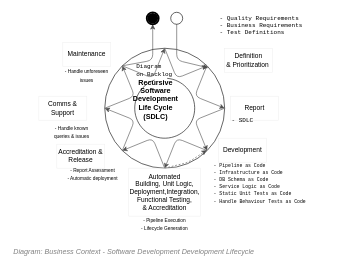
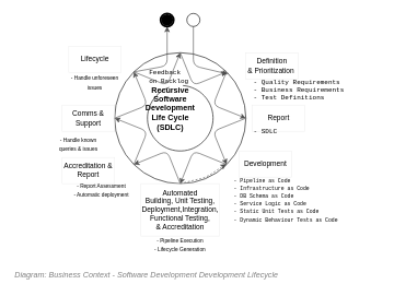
  <mxCell id="0" />
  <mxCell id="1" value="Diagram" parent="0" />
  <mxCell id="2" value="" style="ellipse;whiteSpace=wrap;html=1;aspect=fixed;labelBackgroundColor=none;strokeColor=#000000;strokeWidth=1;fillColor=none;fontFamily=Courier New;fontSize=10;fontColor=#000000;align=center;" vertex="1" parent="1"><mxGeometry x="174" y="80" width="200" height="200" as="geometry" /></mxCell>
  <mxCell id="3" value="Definition&lt;br style=&quot;font-size: 12px&quot;&gt;&amp;amp; Prioritization&amp;nbsp;" style="text;html=1;strokeColor=#f0f0f0;fillColor=none;align=center;verticalAlign=middle;whiteSpace=wrap;rounded=0;labelBackgroundColor=none;fontFamily=Helvetica;fontSize=11;fontColor=#000000;arcSize=12;" vertex="1" parent="1"><mxGeometry x="374" y="80" width="80" height="40" as="geometry" /></mxCell>
  <mxCell id="4" value="Report" style="text;html=1;strokeColor=#f0f0f0;fillColor=none;align=center;verticalAlign=middle;whiteSpace=wrap;rounded=0;labelBackgroundColor=none;fontFamily=Helvetica;fontSize=11;fontColor=#000000;arcSize=12;" vertex="1" parent="1"><mxGeometry x="384" y="160" width="80" height="40" as="geometry" /></mxCell>
  <mxCell id="5" value="Development" style="text;html=1;strokeColor=#f0f0f0;fillColor=none;align=center;verticalAlign=middle;whiteSpace=wrap;rounded=0;labelBackgroundColor=none;fontFamily=Helvetica;fontSize=11;fontColor=#000000;arcSize=12;" vertex="1" parent="1"><mxGeometry x="364" y="230" width="80" height="40" as="geometry" /></mxCell>
- <mxCell id="6" value="Accreditation &amp;amp;&lt;br&gt;Release" style="text;html=1;strokeColor=#f0f0f0;fillColor=none;align=center;verticalAlign=middle;whiteSpace=wrap;rounded=0;labelBackgroundColor=none;fontFamily=Helvetica;fontSize=11;fontColor=#000000;arcSize=12;" vertex="1" parent="1"><mxGeometry x="94" y="240" width="80" height="40" as="geometry" /></mxCell>
- <mxCell id="7" value="Maintenance" style="text;html=1;strokeColor=#f0f0f0;fillColor=none;align=center;verticalAlign=middle;whiteSpace=wrap;rounded=0;labelBackgroundColor=none;fontFamily=Helvetica;fontSize=11;fontColor=#000000;arcSize=12;" vertex="1" parent="1"><mxGeometry x="104" y="70" width="80" height="40" as="geometry" /></mxCell>
- <mxCell id="8" value="Diagram&lt;br&gt;on Backlog" style="text;html=1;strokeColor=none;fillColor=none;align=left;verticalAlign=middle;whiteSpace=wrap;rounded=0;labelBackgroundColor=none;fontFamily=Courier New;fontSize=10;fontColor=#000000;" vertex="1" parent="1"><mxGeometry x="225" y="107" width="70" height="20" as="geometry" /></mxCell>
+ <mxCell id="6" value="Accreditation &amp;amp;&lt;br&gt;Report" style="text;html=1;strokeColor=#f0f0f0;fillColor=none;align=center;verticalAlign=middle;whiteSpace=wrap;rounded=0;labelBackgroundColor=none;fontFamily=Helvetica;fontSize=11;fontColor=#000000;arcSize=12;" vertex="1" parent="1"><mxGeometry x="94" y="240" width="80" height="40" as="geometry" /></mxCell>
+ <mxCell id="7" value="Lifecycle" style="text;html=1;strokeColor=#f0f0f0;fillColor=none;align=center;verticalAlign=middle;whiteSpace=wrap;rounded=0;labelBackgroundColor=none;fontFamily=Helvetica;fontSize=11;fontColor=#000000;arcSize=12;" vertex="1" parent="1"><mxGeometry x="104" y="70" width="80" height="40" as="geometry" /></mxCell>
+ <mxCell id="8" value="Feedback&lt;br&gt;on Backlog" style="text;html=1;strokeColor=none;fillColor=none;align=left;verticalAlign=middle;whiteSpace=wrap;rounded=0;labelBackgroundColor=none;fontFamily=Courier New;fontSize=10;fontColor=#000000;" vertex="1" parent="1"><mxGeometry x="225" y="107" width="70" height="20" as="geometry" /></mxCell>
  <mxCell id="9" value="" style="endArrow=classic;html=1;labelBackgroundColor=none;strokeColor=#4D4D4D;fontFamily=Courier New;fontSize=10;fontColor=#000000;exitX=0.5;exitY=1;exitDx=0;exitDy=0;entryX=0.863;entryY=0.163;entryDx=0;entryDy=0;entryPerimeter=0;" edge="1" parent="1" source="18" target="2"><mxGeometry width="50" height="50" relative="1" as="geometry"><mxPoint x="54" y="330" as="sourcePoint" /><mxPoint x="104" y="280" as="targetPoint" /><Array as="points"><mxPoint x="294" y="100" /></Array></mxGeometry></mxCell>
  <mxCell id="10" value="" style="endArrow=classic;html=1;labelBackgroundColor=none;strokeColor=#4D4D4D;fontFamily=Courier New;fontSize=10;fontColor=#000000;entryX=1;entryY=0.5;entryDx=0;entryDy=0;" edge="1" parent="1" target="2"><mxGeometry width="50" height="50" relative="1" as="geometry"><mxPoint x="344" y="110" as="sourcePoint" /><mxPoint x="356.6" y="122.6" as="targetPoint" /><Array as="points"><mxPoint x="324" y="160" /></Array></mxGeometry></mxCell>
  <mxCell id="11" value="" style="endArrow=classic;html=1;labelBackgroundColor=none;strokeColor=#4D4D4D;fontFamily=Courier New;fontSize=10;fontColor=#000000;entryX=1;entryY=1;entryDx=0;entryDy=0;exitX=1;exitY=0.5;exitDx=0;exitDy=0;" edge="1" parent="1" source="2" target="2"><mxGeometry width="50" height="50" relative="1" as="geometry"><mxPoint x="354" y="120" as="sourcePoint" /><mxPoint x="384" y="190" as="targetPoint" /><Array as="points"><mxPoint x="324" y="200" /></Array></mxGeometry></mxCell>
  <mxCell id="12" value="" style="endArrow=classic;html=1;labelBackgroundColor=none;strokeColor=#4D4D4D;fontFamily=Courier New;fontSize=10;fontColor=#000000;entryX=0.5;entryY=1;entryDx=0;entryDy=0;exitX=1;exitY=1;exitDx=0;exitDy=0;" edge="1" parent="1" source="2" target="2"><mxGeometry width="50" height="50" relative="1" as="geometry"><mxPoint x="384" y="190" as="sourcePoint" /><mxPoint x="354.711" y="260.711" as="targetPoint" /><Array as="points"><mxPoint x="294" y="230" /></Array></mxGeometry></mxCell>
  <mxCell id="13" value="" style="endArrow=classic;html=1;labelBackgroundColor=none;strokeColor=#4D4D4D;fontFamily=Courier New;fontSize=10;fontColor=#000000;exitX=0.5;exitY=1;exitDx=0;exitDy=0;dashed=1;" edge="1" parent="1" source="2"><mxGeometry width="50" height="50" relative="1" as="geometry"><mxPoint x="354.711" y="260.711" as="sourcePoint" /><mxPoint x="344" y="250" as="targetPoint" /><Array as="points"><mxPoint x="314" y="270" /></Array></mxGeometry></mxCell>
  <mxCell id="14" value="" style="endArrow=classic;html=1;labelBackgroundColor=none;strokeColor=#4D4D4D;fontFamily=Courier New;fontSize=10;fontColor=#000000;entryX=0;entryY=1;entryDx=0;entryDy=0;exitX=0.5;exitY=1;exitDx=0;exitDy=0;" edge="1" parent="1" source="2" target="2"><mxGeometry width="50" height="50" relative="1" as="geometry"><mxPoint x="354.711" y="260.711" as="sourcePoint" /><mxPoint x="284" y="290" as="targetPoint" /><Array as="points"><mxPoint x="254" y="230" /></Array></mxGeometry></mxCell>
  <mxCell id="15" value="" style="endArrow=classic;html=1;labelBackgroundColor=none;strokeColor=#4D4D4D;fontFamily=Courier New;fontSize=10;fontColor=#000000;entryX=0;entryY=0.5;entryDx=0;entryDy=0;exitX=0;exitY=1;exitDx=0;exitDy=0;" edge="1" parent="1" source="2" target="2"><mxGeometry width="50" height="50" relative="1" as="geometry"><mxPoint x="284" y="290" as="sourcePoint" /><mxPoint x="213.289" y="260.711" as="targetPoint" /><Array as="points"><mxPoint x="224" y="200" /></Array></mxGeometry></mxCell>
  <mxCell id="16" value="" style="endArrow=classic;html=1;labelBackgroundColor=none;strokeColor=#4D4D4D;fontFamily=Courier New;fontSize=10;fontColor=#000000;entryX=0.5;entryY=1;entryDx=0;entryDy=0;exitX=0;exitY=0;exitDx=0;exitDy=0;" edge="1" parent="1" source="2" target="19"><mxGeometry width="50" height="50" relative="1" as="geometry"><mxPoint x="174" y="180" as="sourcePoint" /><mxPoint x="184" y="190" as="targetPoint" /><Array as="points"><mxPoint x="254" y="100" /></Array></mxGeometry></mxCell>
  <mxCell id="17" value="" style="endArrow=classic;html=1;labelBackgroundColor=none;strokeColor=#4D4D4D;fontFamily=Courier New;fontSize=10;fontColor=#000000;entryX=0.5;entryY=0;entryDx=0;entryDy=0;exitX=0;exitY=0;exitDx=0;exitDy=0;" edge="1" parent="1" source="2" target="2"><mxGeometry width="50" height="50" relative="1" as="geometry"><mxPoint x="213.289" y="260.711" as="sourcePoint" /><mxPoint x="184" y="190" as="targetPoint" /><Array as="points"><mxPoint x="254" y="130" /></Array></mxGeometry></mxCell>
  <mxCell id="18" value="" style="shape=mxgraph.bpmn.shape;html=1;verticalLabelPosition=bottom;labelBackgroundColor=#ffffff;verticalAlign=top;align=center;perimeter=ellipsePerimeter;outlineConnect=0;outline=standard;symbol=general;strokeColor=#000000;strokeWidth=1;fillColor=none;fontFamily=Courier New;fontSize=10;fontColor=#000000;" vertex="1" parent="1"><mxGeometry x="284" y="20" width="20" height="20" as="geometry" /></mxCell>
  <mxCell id="19" value="" style="shape=mxgraph.bpmn.shape;html=1;verticalLabelPosition=bottom;labelBackgroundColor=#ffffff;verticalAlign=top;align=center;perimeter=ellipsePerimeter;outlineConnect=0;outline=end;symbol=terminate;strokeColor=#000000;strokeWidth=1;fillColor=none;fontFamily=Courier New;fontSize=10;fontColor=#000000;" vertex="1" parent="1"><mxGeometry x="244" y="20" width="20" height="20" as="geometry" /></mxCell>
- <mxCell id="20" value="Comms &amp;amp;&lt;br&gt;Support" style="text;html=1;strokeColor=#f0f0f0;fillColor=none;align=center;verticalAlign=middle;whiteSpace=wrap;rounded=0;labelBackgroundColor=none;fontFamily=Helvetica;fontSize=11;fontColor=#000000;arcSize=12;" vertex="1" parent="1"><mxGeometry x="64" y="160" width="80" height="40" as="geometry" /></mxCell>
+ <mxCell id="20" value="Comms &amp;amp;&lt;br&gt;Support" style="text;html=1;strokeColor=#f0f0f0;fillColor=none;align=center;verticalAlign=middle;whiteSpace=wrap;rounded=0;labelBackgroundColor=none;fontFamily=Helvetica;fontSize=11;fontColor=#000000;arcSize=12;" vertex="1" parent="1"><mxGeometry x="94" y="160" width="80" height="40" as="geometry" /></mxCell>
  <mxCell id="21" value="" style="endArrow=classic;html=1;labelBackgroundColor=none;strokeColor=#4D4D4D;fontFamily=Courier New;fontSize=10;fontColor=#000000;entryX=0;entryY=0;entryDx=0;entryDy=0;exitX=0;exitY=0.5;exitDx=0;exitDy=0;" edge="1" parent="1" source="2" target="2"><mxGeometry width="50" height="50" relative="1" as="geometry"><mxPoint x="213.289" y="260.711" as="sourcePoint" /><mxPoint x="184" y="190" as="targetPoint" /><Array as="points"><mxPoint x="224" y="160" /></Array></mxGeometry></mxCell>
  <mxCell id="22" value="" style="endArrow=classic;html=1;labelBackgroundColor=none;strokeColor=#4D4D4D;fontFamily=Courier New;fontSize=10;fontColor=#000000;entryX=1;entryY=0;entryDx=0;entryDy=0;exitX=0.5;exitY=0;exitDx=0;exitDy=0;" edge="1" parent="1" source="2" target="2"><mxGeometry width="50" height="50" relative="1" as="geometry"><mxPoint x="213.289" y="119.289" as="sourcePoint" /><mxPoint x="284" y="90" as="targetPoint" /><Array as="points"><mxPoint x="294" y="130" /></Array></mxGeometry></mxCell>
  <mxCell id="23" value="" style="verticalLabelPosition=bottom;verticalAlign=top;html=1;shape=mxgraph.basic.arc;startAngle=0.013;endAngle=0.945;labelBackgroundColor=none;strokeColor=#000000;strokeWidth=1;fillColor=none;fontFamily=Courier New;fontSize=10;fontColor=#000000;align=center;gradientColor=#ffffff;" vertex="1" parent="1"><mxGeometry x="224" y="130" width="100" height="100" as="geometry" /></mxCell>
  <mxCell id="24" value="" style="shape=image;html=1;verticalAlign=top;verticalLabelPosition=bottom;labelBackgroundColor=#ffffff;imageAspect=0;aspect=fixed;image=https://cdn4.iconfinder.com/data/icons/ionicons/512/icon-ios7-arrow-right-128.png;strokeColor=#000000;strokeWidth=1;fillColor=none;fontFamily=Courier New;fontSize=10;fontColor=#000000;align=center;rotation=-15;" vertex="1" parent="1"><mxGeometry x="244.88" y="124.46" width="20" height="20" as="geometry" /></mxCell>
  <mxCell id="25" value="Recursive&lt;br style=&quot;font-size: 12px;&quot;&gt;Software&lt;br style=&quot;font-size: 12px;&quot;&gt;Development&lt;br style=&quot;font-size: 12px;&quot;&gt;Life Cycle&lt;br style=&quot;font-size: 12px;&quot;&gt;(SDLC)" style="text;html=1;strokeColor=none;fillColor=none;align=center;verticalAlign=middle;whiteSpace=wrap;rounded=0;labelBackgroundColor=none;fontFamily=Helvetica;fontSize=12;fontColor=#000000;fontStyle=1;" vertex="1" parent="1"><mxGeometry x="239" y="155" width="40" height="20" as="geometry" /></mxCell>
- <mxCell id="26" value="&lt;font style=&quot;font-size: 8px&quot;&gt;- Pipeline as Code&lt;br&gt;- Infrastructure as Code&lt;br&gt;- DB Schema as Code&lt;br&gt;- Service Logic as Code&lt;br&gt;- Static Unit Tests as Code&lt;br&gt;-&amp;nbsp;Handle Behaviour Tests as Code&lt;/font&gt;" style="text;html=1;strokeColor=none;fillColor=none;align=left;verticalAlign=middle;whiteSpace=wrap;rounded=0;labelBackgroundColor=none;fontFamily=Courier New;fontSize=10;fontColor=#000000;" vertex="1" parent="1"><mxGeometry x="354" y="270" width="180" height="70" as="geometry" /></mxCell>
- <mxCell id="27" value="Automated&lt;br style=&quot;font-size: 12px&quot;&gt;Building, Unit Logic,&lt;br style=&quot;font-size: 12px&quot;&gt;Deployment,Integration,&lt;br style=&quot;font-size: 12px&quot;&gt;Functional Testing,&lt;br style=&quot;font-size: 12px&quot;&gt;&amp;amp; Accreditation" style="text;html=1;strokeColor=#f0f0f0;fillColor=none;align=center;verticalAlign=middle;whiteSpace=wrap;rounded=0;labelBackgroundColor=none;fontFamily=Helvetica;fontSize=11;fontColor=#000000;arcSize=12;" vertex="1" parent="1"><mxGeometry x="214" y="280" width="120" height="80" as="geometry" /></mxCell>
- <mxCell id="28" value="&lt;font style=&quot;font-size: 10px&quot;&gt;- Quality Requirements&lt;br&gt;- Business Requirements&lt;br&gt;- Test Definitions&lt;/font&gt;" style="text;html=1;strokeColor=none;fillColor=none;align=left;verticalAlign=middle;whiteSpace=wrap;rounded=0;labelBackgroundColor=none;fontFamily=Courier New;fontSize=10;fontColor=#000000;" vertex="1" parent="1"><mxGeometry x="364" y="32" width="150" height="20" as="geometry" /></mxCell>
+ <mxCell id="26" value="&lt;font style=&quot;font-size: 8px&quot;&gt;- Pipeline as Code&lt;br&gt;- Infrastructure as Code&lt;br&gt;- DB Schema as Code&lt;br&gt;- Service Logic as Code&lt;br&gt;- Static Unit Tests as Code&lt;br&gt;-&amp;nbsp;Dynamic Behaviour Tests as Code&lt;/font&gt;" style="text;html=1;strokeColor=none;fillColor=none;align=left;verticalAlign=middle;whiteSpace=wrap;rounded=0;labelBackgroundColor=none;fontFamily=Courier New;fontSize=10;fontColor=#000000;" vertex="1" parent="1"><mxGeometry x="354" y="270" width="180" height="70" as="geometry" /></mxCell>
+ <mxCell id="27" value="Automated&lt;br style=&quot;font-size: 12px&quot;&gt;Building, Unit Testing,&lt;br style=&quot;font-size: 12px&quot;&gt;Deployment,Integration,&lt;br style=&quot;font-size: 12px&quot;&gt;Functional Testing,&lt;br style=&quot;font-size: 12px&quot;&gt;&amp;amp; Accreditation" style="text;html=1;strokeColor=#f0f0f0;fillColor=none;align=center;verticalAlign=middle;whiteSpace=wrap;rounded=0;labelBackgroundColor=none;fontFamily=Helvetica;fontSize=11;fontColor=#000000;arcSize=12;" vertex="1" parent="1"><mxGeometry x="214" y="280" width="120" height="80" as="geometry" /></mxCell>
+ <mxCell id="28" value="&lt;font style=&quot;font-size: 10px&quot;&gt;- Quality Requirements&lt;br&gt;- Business Requirements&lt;br&gt;- Test Definitions&lt;/font&gt;" style="text;html=1;strokeColor=none;fillColor=none;align=left;verticalAlign=middle;whiteSpace=wrap;rounded=0;labelBackgroundColor=none;fontFamily=Courier New;fontSize=10;fontColor=#000000;" vertex="1" parent="1"><mxGeometry x="384" y="127" width="150" height="20" as="geometry" /></mxCell>
  <mxCell id="29" value="&lt;font style=&quot;font-size: 10px&quot;&gt;- SDLC&lt;/font&gt;" style="text;html=1;strokeColor=none;fillColor=none;align=left;verticalAlign=middle;whiteSpace=wrap;rounded=0;labelBackgroundColor=none;fontFamily=Courier New;fontSize=10;fontColor=#000000;" vertex="1" parent="1"><mxGeometry x="384" y="190" width="150" height="20" as="geometry" /></mxCell>
  <mxCell id="30" value="&lt;font style=&quot;font-size: 8px&quot;&gt;- Pipeline Execution&lt;br&gt;- Lifecycle Generation&lt;br&gt;&lt;/font&gt;" style="text;html=1;strokeColor=none;fillColor=none;align=center;verticalAlign=middle;whiteSpace=wrap;rounded=0;labelBackgroundColor=none;fontFamily=Helvetica;fontSize=11;fontColor=#000000;arcSize=12;" vertex="1" parent="1"><mxGeometry x="214" y="360" width="120" height="25" as="geometry" /></mxCell>
  <mxCell id="31" value="&lt;font style=&quot;font-size: 8px&quot;&gt;- Report Assessment&lt;br&gt;- Automatic deployment&lt;br&gt;&lt;/font&gt;" style="text;html=1;strokeColor=none;fillColor=none;align=center;verticalAlign=middle;whiteSpace=wrap;rounded=0;labelBackgroundColor=none;fontFamily=Helvetica;fontSize=11;fontColor=#000000;arcSize=12;" vertex="1" parent="1"><mxGeometry x="94" y="280" width="120" height="20" as="geometry" /></mxCell>
  <mxCell id="32" value="&lt;font style=&quot;font-size: 8px&quot;&gt;- Handle unforeseen issues&lt;br&gt;&lt;/font&gt;" style="text;html=1;strokeColor=none;fillColor=none;align=center;verticalAlign=middle;whiteSpace=wrap;rounded=0;labelBackgroundColor=none;fontFamily=Helvetica;fontSize=11;fontColor=#000000;arcSize=12;" vertex="1" parent="1"><mxGeometry x="104" y="110" width="80" height="30" as="geometry" /></mxCell>
  <mxCell id="33" value="&lt;font style=&quot;font-size: 8px&quot;&gt;- Handle known queries &amp;amp; issues&lt;br&gt;&lt;/font&gt;" style="text;html=1;strokeColor=none;fillColor=none;align=center;verticalAlign=middle;whiteSpace=wrap;rounded=0;labelBackgroundColor=none;fontFamily=Helvetica;fontSize=11;fontColor=#000000;arcSize=12;" vertex="1" parent="1"><mxGeometry x="79" y="210" width="80" height="20" as="geometry" /></mxCell>
  <mxCell id="34" value="Title/Diagram" parent="0" />
  <mxCell id="35" value="&lt;font style=&quot;font-size: 12px&quot;&gt;Diagram: Business Context - Software Development Development Lifecycle&lt;/font&gt;" style="text;strokeColor=none;fillColor=none;html=1;fontSize=12;fontStyle=2;verticalAlign=middle;align=left;shadow=0;glass=0;comic=0;opacity=30;fontColor=#808080;" vertex="1" parent="34"><mxGeometry x="20" y="410" width="558" height="20" as="geometry" /></mxCell>
